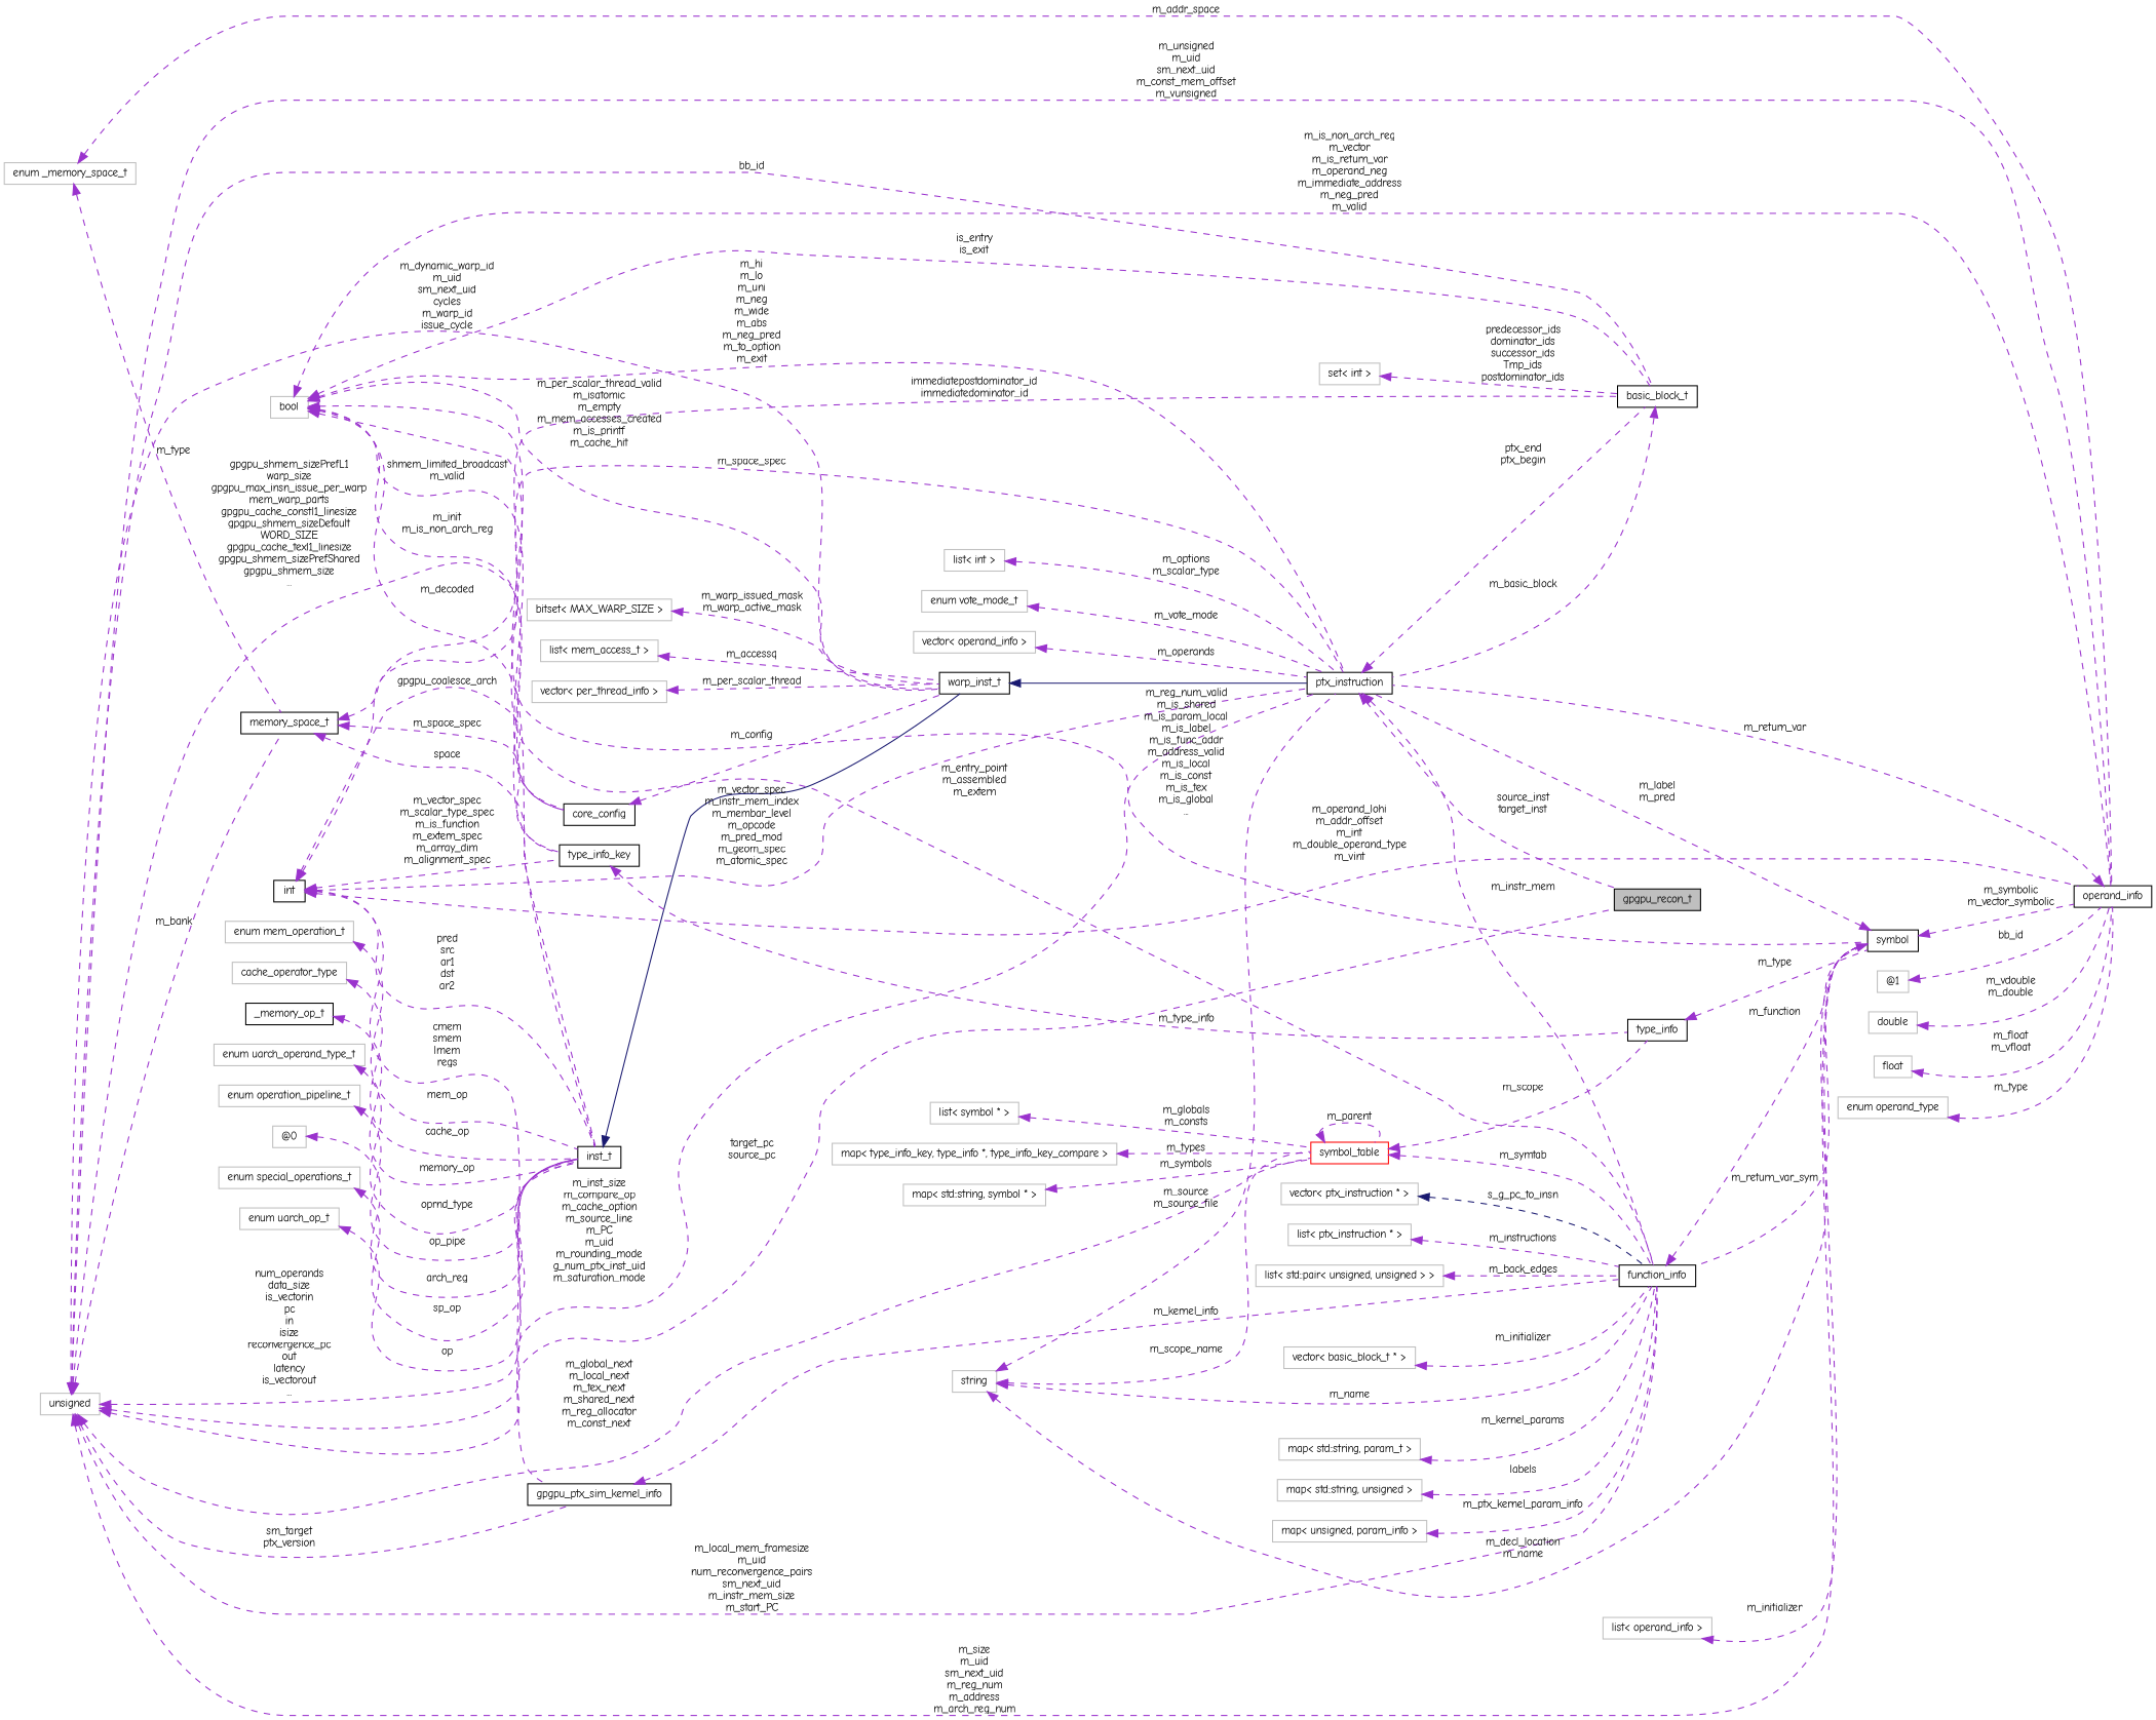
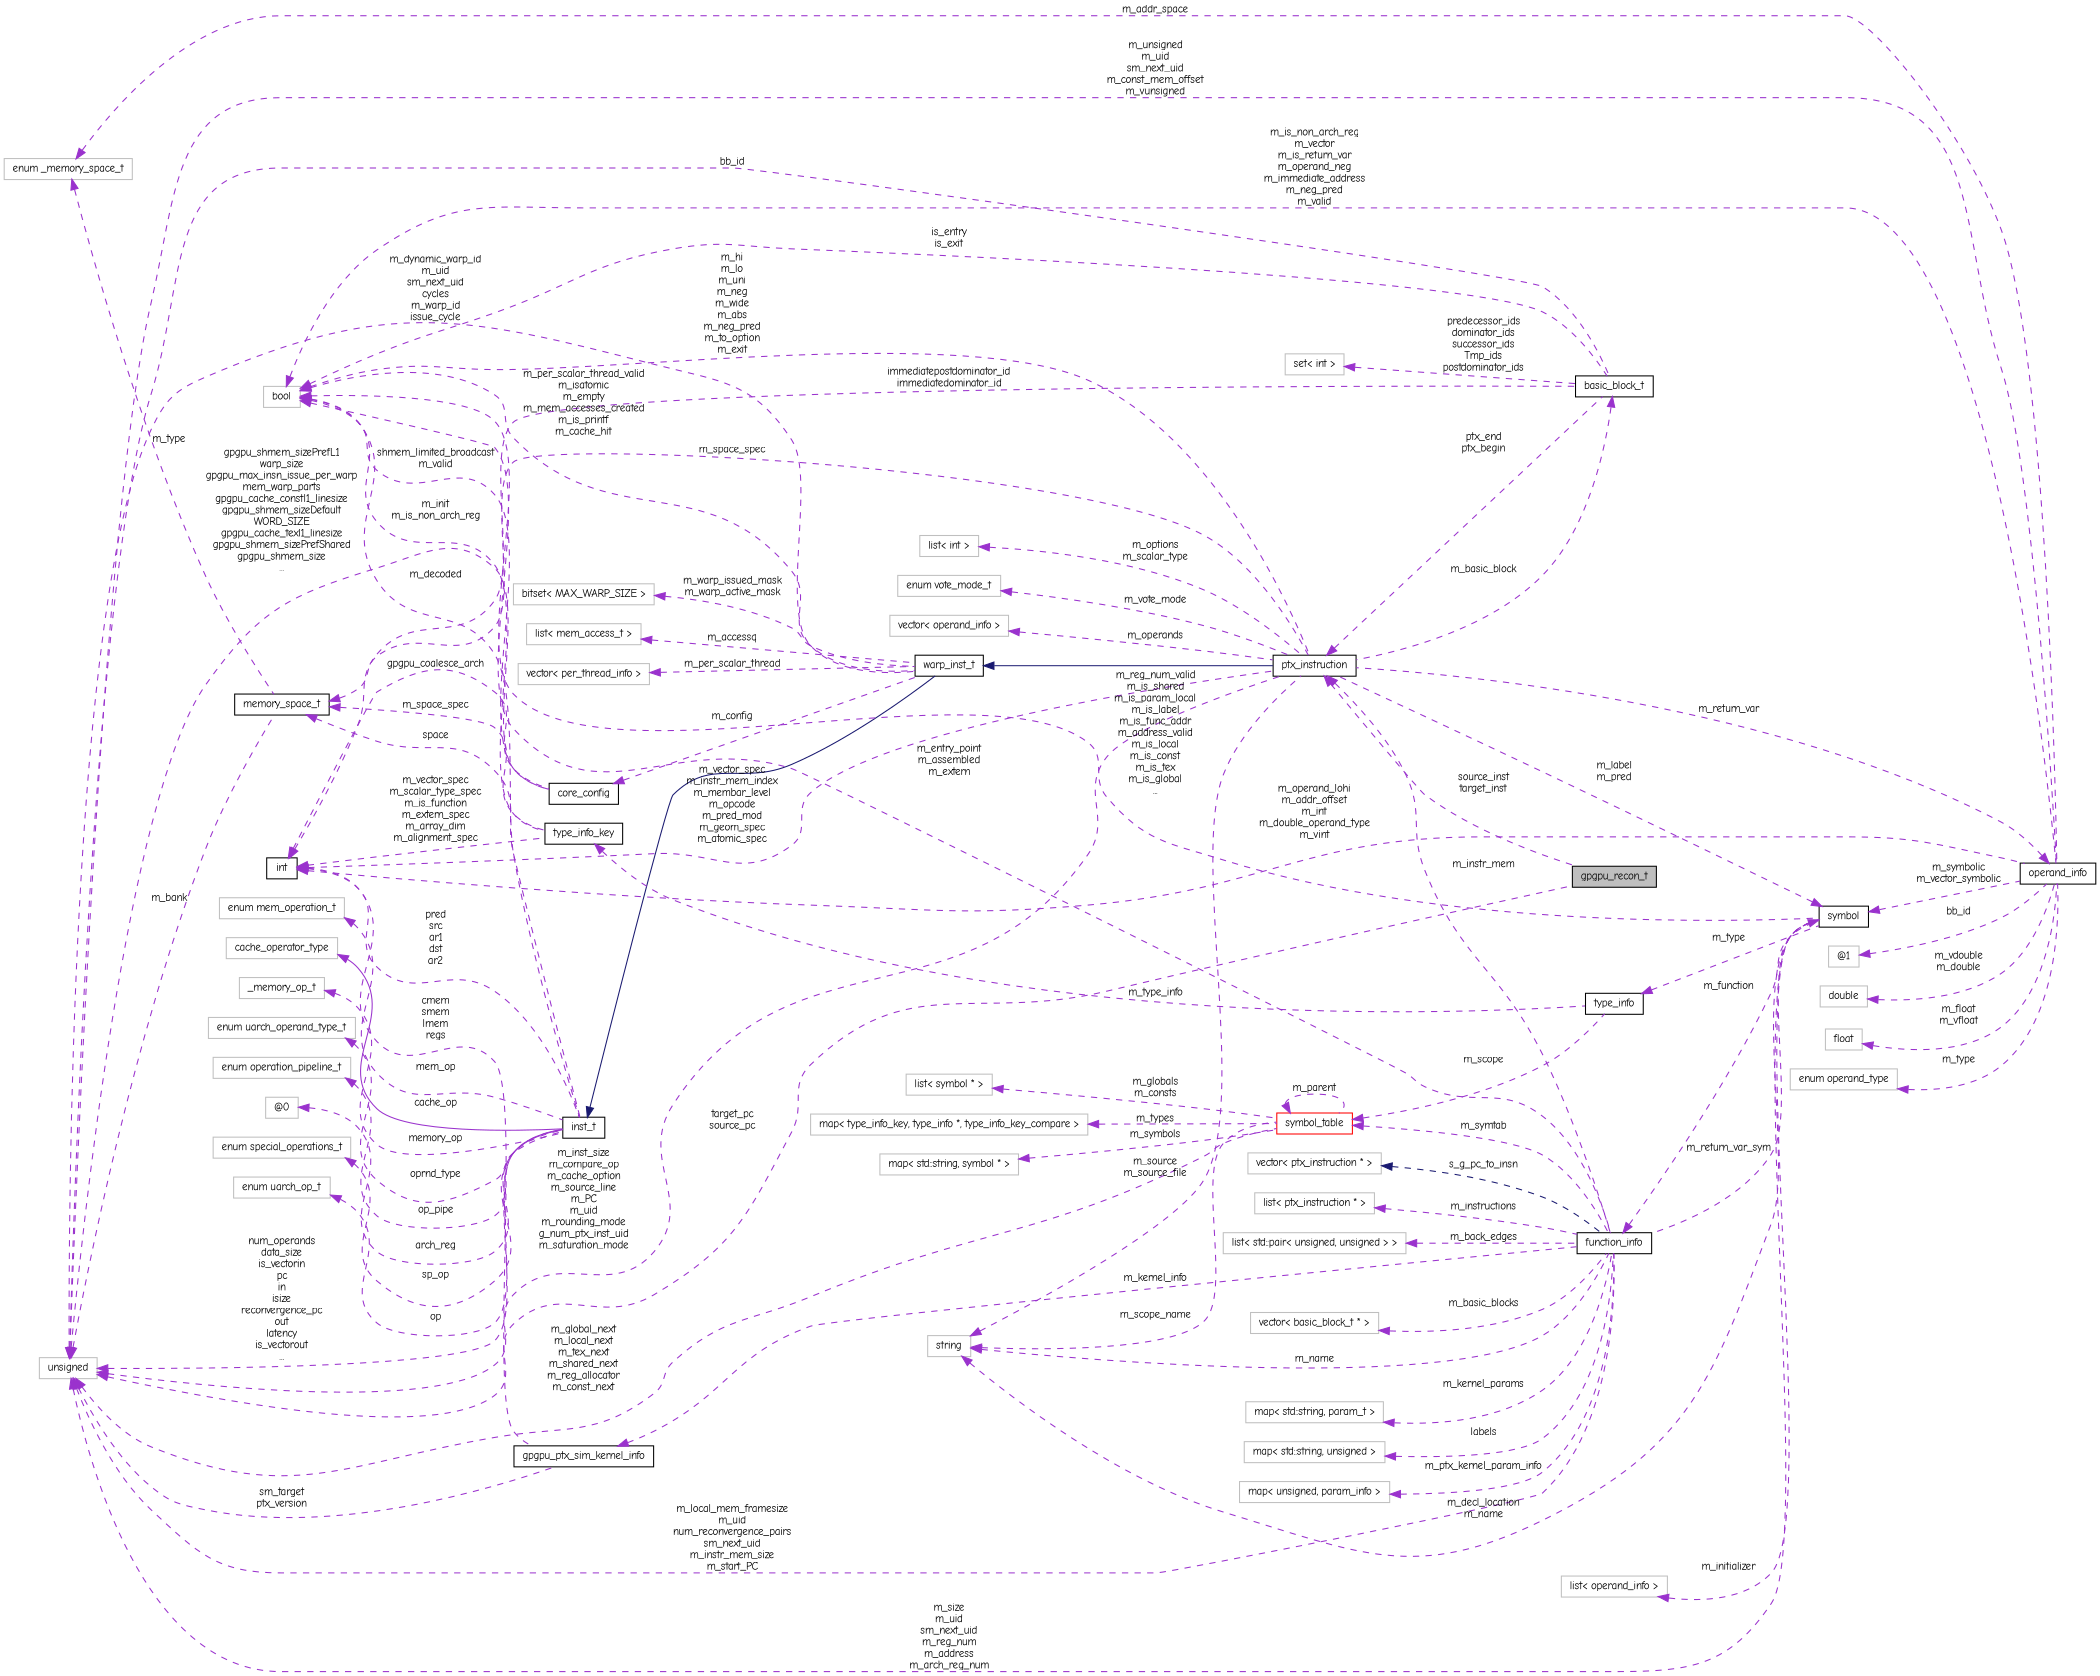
  digraph {
    fontname="Comic Neue"
    rankdir=LR
    node [color=grey75 fontname="Comic Neue" fontsize=10 shape=record]
    edge [color=darkorchid3 dir=back fontname="Comic Neue" fontsize=10 labelfontname=FreeSans labelfontsize=10 style=dashed]
    n1 [color=black fillcolor=grey75 fontcolor=black height=0.2 label=gpgpu_recon_t style=filled width=0.4]
    n2 [color=black height=0.2 label=ptx_instruction width=0.4]
    n3 [color=black height=0.2 label=basic_block_t width=0.4]
    n4 [color=black height=0.2 label=function_info width=0.4]
    n5 [color=black height=0.2 label=symbol width=0.4]
    n6 [color=black height=0.2 label=warp_inst_t width=0.4]
    n7 [color=black height=0.2 label=inst_t width=0.4]
    n8 [height=0.2 label="@0" width=0.4]
    n9 [height=0.2 label="enum special_operations_t" width=0.4]
    n10 [height=0.2 label="enum uarch_op_t" width=0.4]
    n11 [height=0.2 label="enum mem_operation_t" width=0.4]
    n12 [height=0.2 label=cache_operator_type width=0.4]
    n13 [color=black height=0.2 label=memory_space_t width=0.4]
    n14 [color=black height=0.2 label=type_info_key width=0.4]
    n15 [color=black height=0.2 label=type_info width=0.4]
    n16 [height=0.2 label="enum _memory_space_t" width=0.4]
    n17 [color=black height=0.2 label=operand_info width=0.4]
    n18 [height=0.2 label=unsigned width=0.4]
    n19 [color=black height=0.2 label=core_config width=0.4]
    n20 [color=red height=0.2 label=symbol_table width=0.4]
    n21 [color=black height=0.2 label=gpgpu_ptx_sim_kernel_info width=0.4]
    n22 [color=black height=0.2 label=int width=0.4]
-   n23 [color=black height=0.2 label=_memory_op_t width=0.4]
+   n23 [height=0.2 label=_memory_op_t width=0.4]
    n24 [height=0.2 label=bool width=0.4]
    n25 [height=0.2 label="enum uarch_operand_type_t" width=0.4]
    n26 [height=0.2 label="enum operation_pipeline_t" width=0.4]
    n27 [height=0.2 label="bitset\< MAX_WARP_SIZE \>" width=0.4]
    n28 [height=0.2 label="list\< mem_access_t \>" width=0.4]
    n29 [height=0.2 label="vector\< per_thread_info \>" width=0.4]
    n30 [height=0.2 label="set\< int \>" width=0.4]
    n31 [height=0.2 label="list\< int \>" width=0.4]
    n32 [height=0.2 label="enum vote_mode_t" width=0.4]
    n33 [height=0.2 label="@1" width=0.4]
    n34 [height=0.2 label=double width=0.4]
    n35 [height=0.2 label=float width=0.4]
    n36 [height=0.2 label="map\< std::string, symbol * \>" width=0.4]
    n37 [height=0.2 label="list\< symbol * \>" width=0.4]
    n38 [height=0.2 label="map\< type_info_key, type_info *, type_info_key_compare \>" width=0.4]
    n39 [height=0.2 label=string width=0.4]
    n40 [height=0.2 label="map\< std::string, param_t \>" width=0.4]
    n41 [height=0.2 label="map\< std::string, unsigned \>" width=0.4]
    n42 [height=0.2 label="map\< unsigned, param_info \>" width=0.4]
    n43 [height=0.2 label="vector\< ptx_instruction * \>" width=0.4]
    n44 [height=0.2 label="list\< ptx_instruction * \>" width=0.4]
    n45 [height=0.2 label="list\< std::pair\< unsigned, unsigned \> \>" width=0.4]
    n46 [height=0.2 label="vector\< basic_block_t * \>" width=0.4]
    n47 [height=0.2 label="list\< operand_info \>" width=0.4]
    n48 [height=0.2 label="enum operand_type" width=0.4]
    n49 [height=0.2 label="vector\< operand_info \>" width=0.4]
    n2 -> n1 [label="source_inst\ntarget_inst"]
    n2 -> n3 [label="ptx_end\nptx_begin"]
    n2 -> n4 [label=m_instr_mem]
    n3 -> n2 [label=m_basic_block]
    n4 -> n5 [label=m_function]
    n5 -> n2 [label="m_label\nm_pred"]
    n5 -> n4 [label=m_return_var_sym]
    n5 -> n17 [label="m_symbolic\nm_vector_symbolic"]
    n6 -> n2 [color=midnightblue style=solid]
    n7 -> n6 [color=midnightblue style=solid]
    n8 -> n7 [label=arch_reg]
    n9 -> n7 [label=sp_op]
    n10 -> n7 [label=op]
    n11 -> n7 [label=mem_op]
-   n12 -> n7 [label=cache_op]
+   n12 -> n7 [label=cache_op style=solid]
    n13 -> n2 [label=m_space_spec]
    n13 -> n7 [label=space]
    n13 -> n14 [label=m_space_spec]
    n14 -> n15 [label=m_type_info]
    n15 -> n5 [label=m_type]
    n16 -> n13 [label=m_type]
    n16 -> n17 [label=m_addr_space]
    n17 -> n2 [label=m_return_var]
    n18 -> n1 [label="target_pc\nsource_pc"]
    n18 -> n2 [label="m_inst_size\nm_compare_op\nm_cache_option\nm_source_line\nm_PC\nm_uid\nm_rounding_mode\ng_num_ptx_inst_uid\nm_saturation_mode"]
    n18 -> n3 [label=bb_id]
    n18 -> n4 [label="m_local_mem_framesize\nm_uid\nnum_reconvergence_pairs\nsm_next_uid\nm_instr_mem_size\nm_start_PC"]
    n18 -> n5 [label="m_size\nm_uid\nsm_next_uid\nm_reg_num\nm_address\nm_arch_reg_num"]
    n18 -> n6 [label="m_dynamic_warp_id\nm_uid\nsm_next_uid\ncycles\nm_warp_id\nissue_cycle"]
    n18 -> n7 [label="num_operands\ndata_size\nis_vectorin\npc\nin\nisize\nreconvergence_pc\nout\nlatency\nis_vectorout\n..."]
    n18 -> n13 [label=m_bank]
    n18 -> n17 [label="m_unsigned\nm_uid\nsm_next_uid\nm_const_mem_offset\nm_vunsigned"]
    n18 -> n19 [label="gpgpu_shmem_sizePrefL1\nwarp_size\ngpgpu_max_insn_issue_per_warp\nmem_warp_parts\ngpgpu_cache_constl1_linesize\ngpgpu_shmem_sizeDefault\nWORD_SIZE\ngpgpu_cache_texl1_linesize\ngpgpu_shmem_sizePrefShared\ngpgpu_shmem_size\n..."]
    n18 -> n20 [label="m_global_next\nm_local_next\nm_tex_next\nm_shared_next\nm_reg_allocator\nm_const_next"]
    n18 -> n21 [label="sm_target\nptx_version"]
    n19 -> n6 [label=m_config]
    n20 -> n4 [label=m_symtab]
    n20 -> n15 [label=m_scope]
    n20 -> n20 [label=m_parent]
    n21 -> n4 [label=m_kernel_info]
    n22 -> n2 [label="m_vector_spec\nm_instr_mem_index\nm_membar_level\nm_opcode\nm_pred_mod\nm_geom_spec\nm_atomic_spec"]
    n22 -> n3 [label="immediatepostdominator_id\nimmediatedominator_id"]
    n22 -> n7 [label="pred\nsrc\nar1\ndst\nar2"]
    n22 -> n14 [label="m_vector_spec\nm_scalar_type_spec\nm_is_function\nm_extern_spec\nm_array_dim\nm_alignment_spec"]
    n22 -> n17 [label="m_operand_lohi\nm_addr_offset\nm_int\nm_double_operand_type\nm_vint"]
    n22 -> n19 [label=gpgpu_coalesce_arch]
    n22 -> n21 [label="cmem\nsmem\nlmem\nregs"]
    n23 -> n7 [label=memory_op]
    n24 -> n2 [label="m_hi\nm_lo\nm_uni\nm_neg\nm_wide\nm_abs\nm_neg_pred\nm_to_option\nm_exit"]
    n24 -> n3 [label="is_entry\nis_exit"]
    n24 -> n4 [label="m_entry_point\nm_assembled\nm_extern"]
    n24 -> n5 [label="m_reg_num_valid\nm_is_shared\nm_is_param_local\nm_is_label\nm_is_func_addr\nm_address_valid\nm_is_local\nm_is_const\nm_is_tex\nm_is_global\n..."]
    n24 -> n6 [label="m_per_scalar_thread_valid\nm_isatomic\nm_empty\nm_mem_accesses_created\nm_is_printf\nm_cache_hit"]
    n24 -> n7 [label=m_decoded]
    n24 -> n14 [label="m_init\nm_is_non_arch_reg"]
    n24 -> n17 [label="m_is_non_arch_reg\nm_vector\nm_is_return_var\nm_operand_neg\nm_immediate_address\nm_neg_pred\nm_valid"]
    n24 -> n19 [label="shmem_limited_broadcast\nm_valid"]
    n25 -> n7 [label=oprnd_type]
    n26 -> n7 [label=op_pipe]
    n27 -> n6 [label="m_warp_issued_mask\nm_warp_active_mask"]
    n28 -> n6 [label=m_accessq]
    n29 -> n6 [label=m_per_scalar_thread]
    n30 -> n3 [label="predecessor_ids\ndominator_ids\nsuccessor_ids\nTmp_ids\npostdominator_ids"]
    n31 -> n2 [label="m_options\nm_scalar_type"]
    n32 -> n2 [label=m_vote_mode]
    n33 -> n17 [label=bb_id]
    n34 -> n17 [label="m_vdouble\nm_double"]
    n35 -> n17 [label="m_float\nm_vfloat"]
    n36 -> n20 [label=m_symbols]
    n37 -> n20 [label="m_globals\nm_consts"]
    n38 -> n20 [label=m_types]
    n39 -> n2 [label="m_source\nm_source_file"]
    n39 -> n4 [label=m_name]
    n39 -> n5 [label="m_decl_location\nm_name"]
    n39 -> n20 [label=m_scope_name]
    n40 -> n4 [label=m_kernel_params]
    n41 -> n4 [label=labels]
    n42 -> n4 [label=m_ptx_kernel_param_info]
    n43 -> n4 [color=midnightblue label=s_g_pc_to_insn]
    n44 -> n4 [label=m_instructions]
    n45 -> n4 [label=m_back_edges]
-   n46 -> n4 [label=m_initializer]
+   n46 -> n4 [label=m_basic_blocks]
    n47 -> n5 [label=m_initializer]
    n48 -> n17 [label=m_type]
    n49 -> n2 [label=m_operands]
  }
